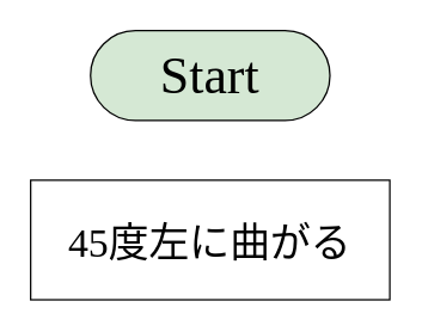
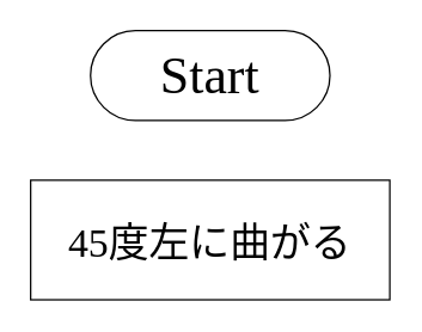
  <mxCell id="0" />
  <mxCell id="1" parent="0" />
- <mxCell id="2" value="&lt;font style=&quot;font-size: 35px&quot;&gt;Start&lt;/font&gt;" style="rounded=1;whiteSpace=wrap;html=1;fontFamily=BIZ UDGothic;fontSource=https%3A%2F%2Ffonts.googleapis.com%2Fcss%3Ffamily%3DBIZ%2BUDGothic;arcSize=50;fillColor=#d5e8d4;" vertex="1" parent="1"><mxGeometry x="60" y="20" width="160" height="60" as="geometry" /></mxCell>
+ <mxCell id="2" value="&lt;font style=&quot;font-size: 35px&quot;&gt;Start&lt;/font&gt;" style="rounded=1;whiteSpace=wrap;html=1;fontFamily=BIZ UDGothic;fontSource=https%3A%2F%2Ffonts.googleapis.com%2Fcss%3Ffamily%3DBIZ%2BUDGothic;arcSize=50;" vertex="1" parent="1"><mxGeometry x="60" y="20" width="160" height="60" as="geometry" /></mxCell>
  <mxCell id="3" value="&lt;font style=&quot;font-size: 27px&quot;&gt;45度左に曲がる&lt;/font&gt;" style="rounded=0;whiteSpace=wrap;html=1;fontFamily=BIZ UDGothic;fontSource=https%3A%2F%2Ffonts.googleapis.com%2Fcss%3Ffamily%3DBIZ%2BUDGothic;fontSize=35;" vertex="1" parent="1"><mxGeometry x="20" y="120" width="240" height="80" as="geometry" /></mxCell>
